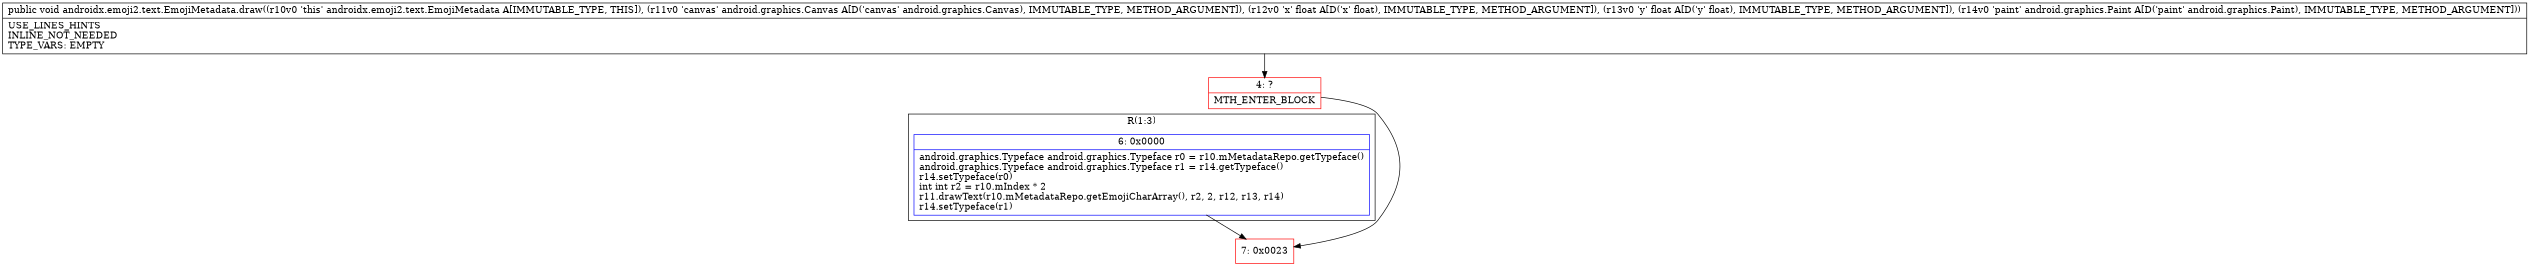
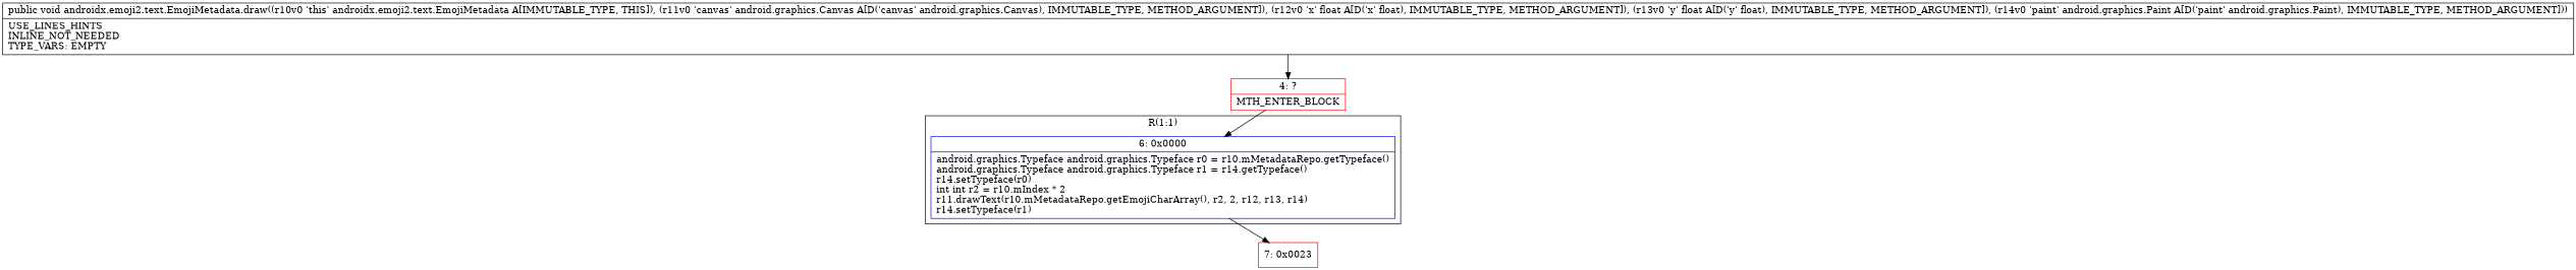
  digraph {
    node [color=red shape=record]
    n1 [color=blue label="{6\:\ 0x0000|android.graphics.Typeface android.graphics.Typeface r0 = r10.mMetadataRepo.getTypeface()\landroid.graphics.Typeface android.graphics.Typeface r1 = r14.getTypeface()\lr14.setTypeface(r0)\lint int r2 = r10.mIndex * 2\lr11.drawText(r10.mMetadataRepo.getEmojiCharArray(), r2, 2, r12, r13, r14)\lr14.setTypeface(r1)\l}"]
    n2 [label="{7\:\ 0x0023}"]
    n3 [label="{4\:\ ?|MTH_ENTER_BLOCK\l}"]
    n4 [label="{public void androidx.emoji2.text.EmojiMetadata.draw((r10v0 'this' androidx.emoji2.text.EmojiMetadata A[IMMUTABLE_TYPE, THIS]), (r11v0 'canvas' android.graphics.Canvas A[D('canvas' android.graphics.Canvas), IMMUTABLE_TYPE, METHOD_ARGUMENT]), (r12v0 'x' float A[D('x' float), IMMUTABLE_TYPE, METHOD_ARGUMENT]), (r13v0 'y' float A[D('y' float), IMMUTABLE_TYPE, METHOD_ARGUMENT]), (r14v0 'paint' android.graphics.Paint A[D('paint' android.graphics.Paint), IMMUTABLE_TYPE, METHOD_ARGUMENT]))  | USE_LINES_HINTS\lINLINE_NOT_NEEDED\lTYPE_VARS: EMPTY\l}" color=""]
    subgraph cluster_1 {
-     label="R(1:3)"
+     label="R(1:1)"
      n1
    }
    n1 -> n2
-   n3 -> n2
+   n3 -> n1
    n4 -> n3
  }
